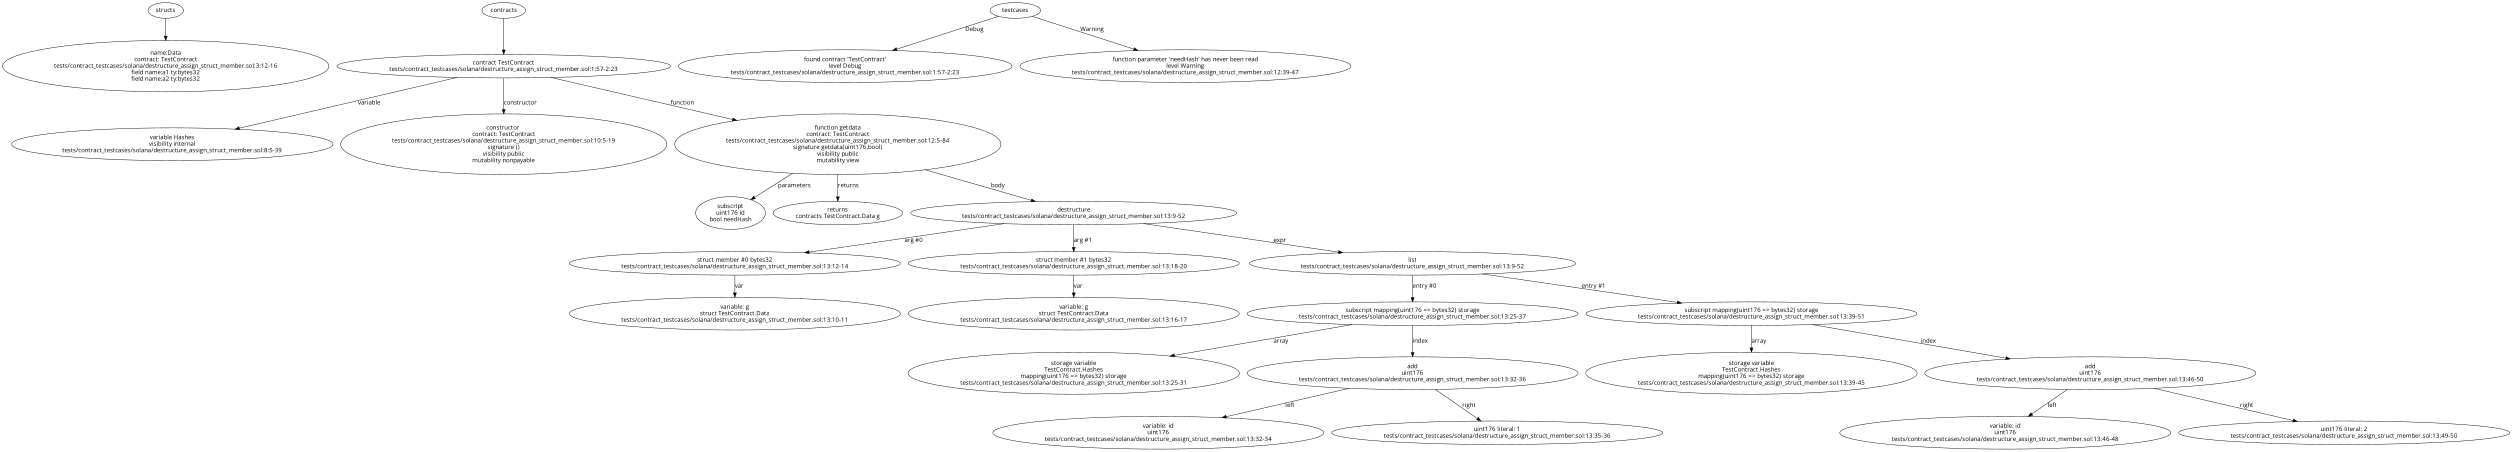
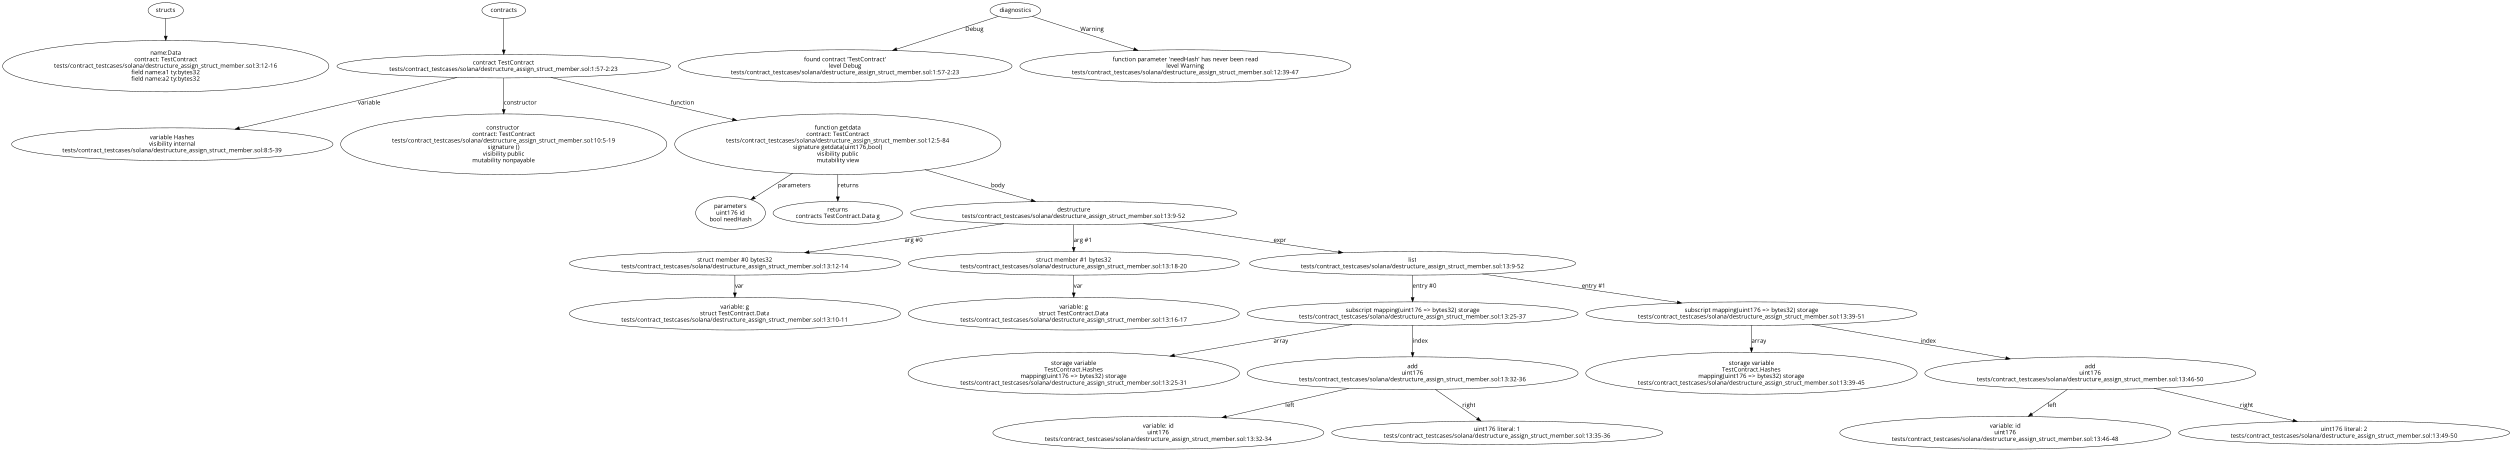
  strict digraph {
    fontname="Open Sans"
    node [fontname="Open Sans"]
    edge [fontname="Open Sans"]
    n1 [label="name:Data\ncontract: TestContract\ntests/contract_testcases/solana/destructure_assign_struct_member.sol:3:12-16\nfield name:a1 ty:bytes32\nfield name:a2 ty:bytes32"]
    n2 [label="contract TestContract\ntests/contract_testcases/solana/destructure_assign_struct_member.sol:1:57-2:23"]
    n3 [label="variable Hashes\nvisibility internal\ntests/contract_testcases/solana/destructure_assign_struct_member.sol:8:5-39"]
    n4 [label="constructor \ncontract: TestContract\ntests/contract_testcases/solana/destructure_assign_struct_member.sol:10:5-19\nsignature ()\nvisibility public\nmutability nonpayable"]
    n5 [label="function getdata\ncontract: TestContract\ntests/contract_testcases/solana/destructure_assign_struct_member.sol:12:5-84\nsignature getdata(uint176,bool)\nvisibility public\nmutability view"]
-   n6 [label="subscript\nuint176 id\nbool needHash"]
+   n6 [label="parameters\nuint176 id\nbool needHash"]
    n7 [label="returns\ncontracts TestContract.Data g"]
    n8 [label="destructure\ntests/contract_testcases/solana/destructure_assign_struct_member.sol:13:9-52"]
    n9 [label="struct member #0 bytes32\ntests/contract_testcases/solana/destructure_assign_struct_member.sol:13:12-14"]
    n10 [label="struct member #1 bytes32\ntests/contract_testcases/solana/destructure_assign_struct_member.sol:13:18-20"]
    n11 [label="list\ntests/contract_testcases/solana/destructure_assign_struct_member.sol:13:9-52"]
    n12 [label="variable: g\nstruct TestContract.Data\ntests/contract_testcases/solana/destructure_assign_struct_member.sol:13:10-11"]
    n13 [label="variable: g\nstruct TestContract.Data\ntests/contract_testcases/solana/destructure_assign_struct_member.sol:13:16-17"]
    n14 [label="subscript mapping(uint176 => bytes32) storage\ntests/contract_testcases/solana/destructure_assign_struct_member.sol:13:25-37"]
    n15 [label="subscript mapping(uint176 => bytes32) storage\ntests/contract_testcases/solana/destructure_assign_struct_member.sol:13:39-51"]
    n16 [label="storage variable\nTestContract.Hashes\nmapping(uint176 => bytes32) storage\ntests/contract_testcases/solana/destructure_assign_struct_member.sol:13:25-31"]
    n17 [label="add\nuint176\ntests/contract_testcases/solana/destructure_assign_struct_member.sol:13:32-36"]
    n18 [label="storage variable\nTestContract.Hashes\nmapping(uint176 => bytes32) storage\ntests/contract_testcases/solana/destructure_assign_struct_member.sol:13:39-45"]
    n19 [label="add\nuint176\ntests/contract_testcases/solana/destructure_assign_struct_member.sol:13:46-50"]
    n20 [label="variable: id\nuint176\ntests/contract_testcases/solana/destructure_assign_struct_member.sol:13:32-34"]
    n21 [label="uint176 literal: 1\ntests/contract_testcases/solana/destructure_assign_struct_member.sol:13:35-36"]
    n22 [label="variable: id\nuint176\ntests/contract_testcases/solana/destructure_assign_struct_member.sol:13:46-48"]
    n23 [label="uint176 literal: 2\ntests/contract_testcases/solana/destructure_assign_struct_member.sol:13:49-50"]
    n24 [label="found contract 'TestContract'\nlevel Debug\ntests/contract_testcases/solana/destructure_assign_struct_member.sol:1:57-2:23"]
    n25 [label="function parameter 'needHash' has never been read\nlevel Warning\ntests/contract_testcases/solana/destructure_assign_struct_member.sol:12:39-47"]
    structs
    contracts
-   diagnostics [label=testcases]
+   diagnostics
    n2 -> n3 [label=variable]
    n2 -> n4 [label=constructor]
    n2 -> n5 [label=function]
    n5 -> n6 [label=parameters]
    n5 -> n7 [label=returns]
    n5 -> n8 [label=body]
    n8 -> n9 [label="arg #0"]
    n8 -> n10 [label="arg #1"]
    n8 -> n11 [label=expr]
    n9 -> n12 [label=var]
    n10 -> n13 [label=var]
    n11 -> n14 [label="entry #0"]
    n11 -> n15 [label="entry #1"]
    n14 -> n16 [label=array]
    n14 -> n17 [label=index]
    n15 -> n18 [label=array]
    n15 -> n19 [label=index]
    n17 -> n20 [label=left]
    n17 -> n21 [label=right]
    n19 -> n22 [label=left]
    n19 -> n23 [label=right]
    structs -> n1
    contracts -> n2
    diagnostics -> n24 [label=Debug]
    diagnostics -> n25 [label=Warning]
  }
